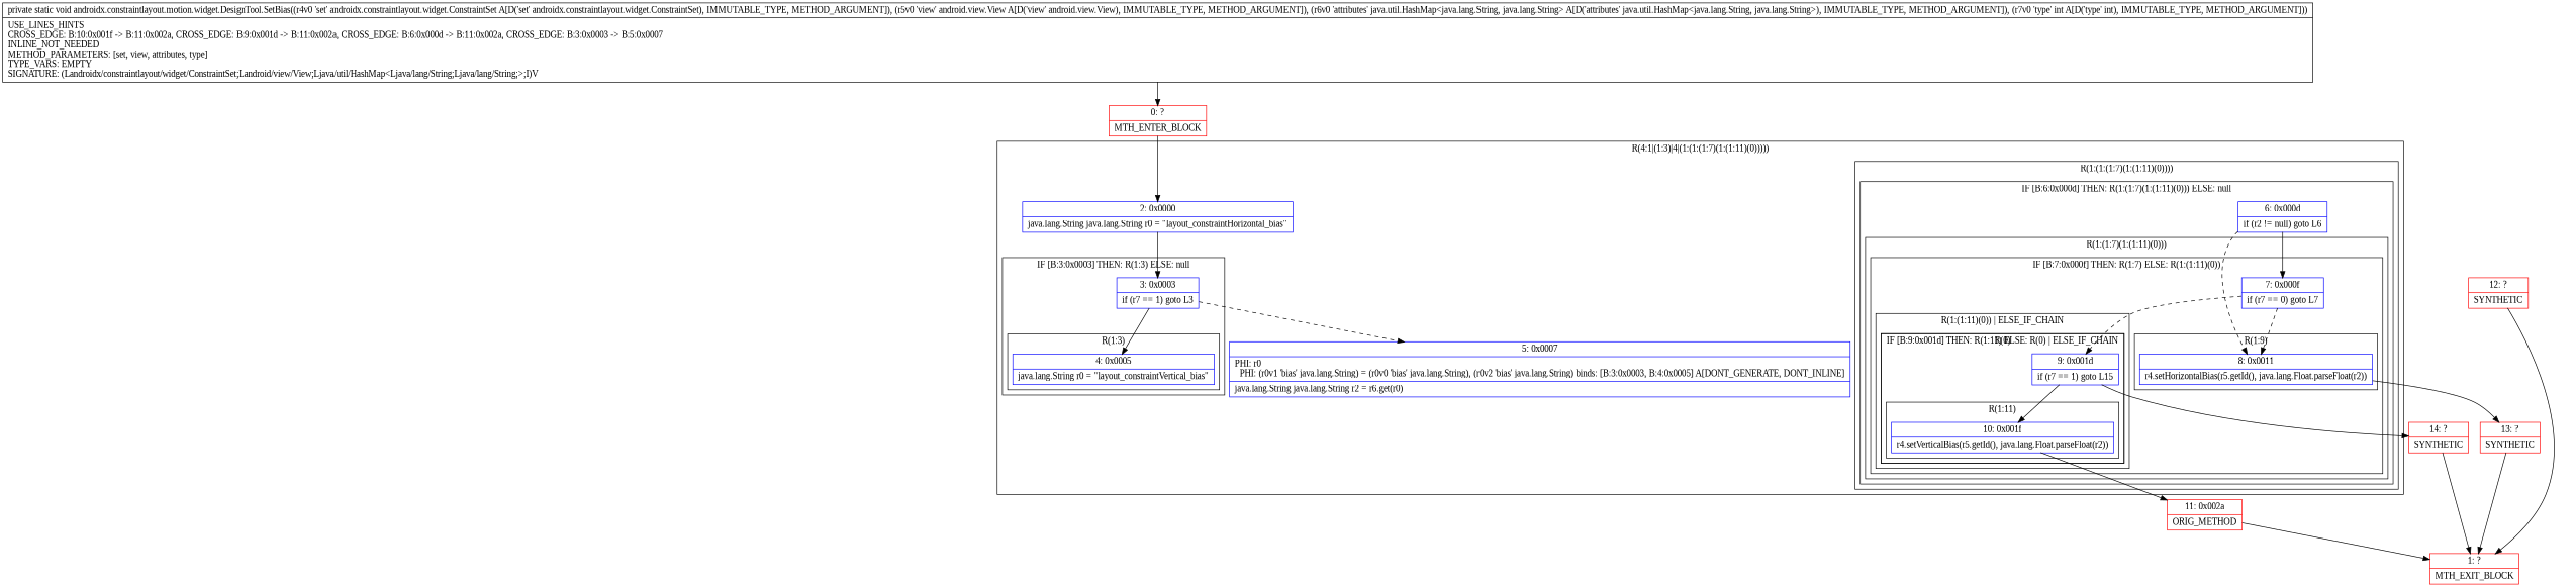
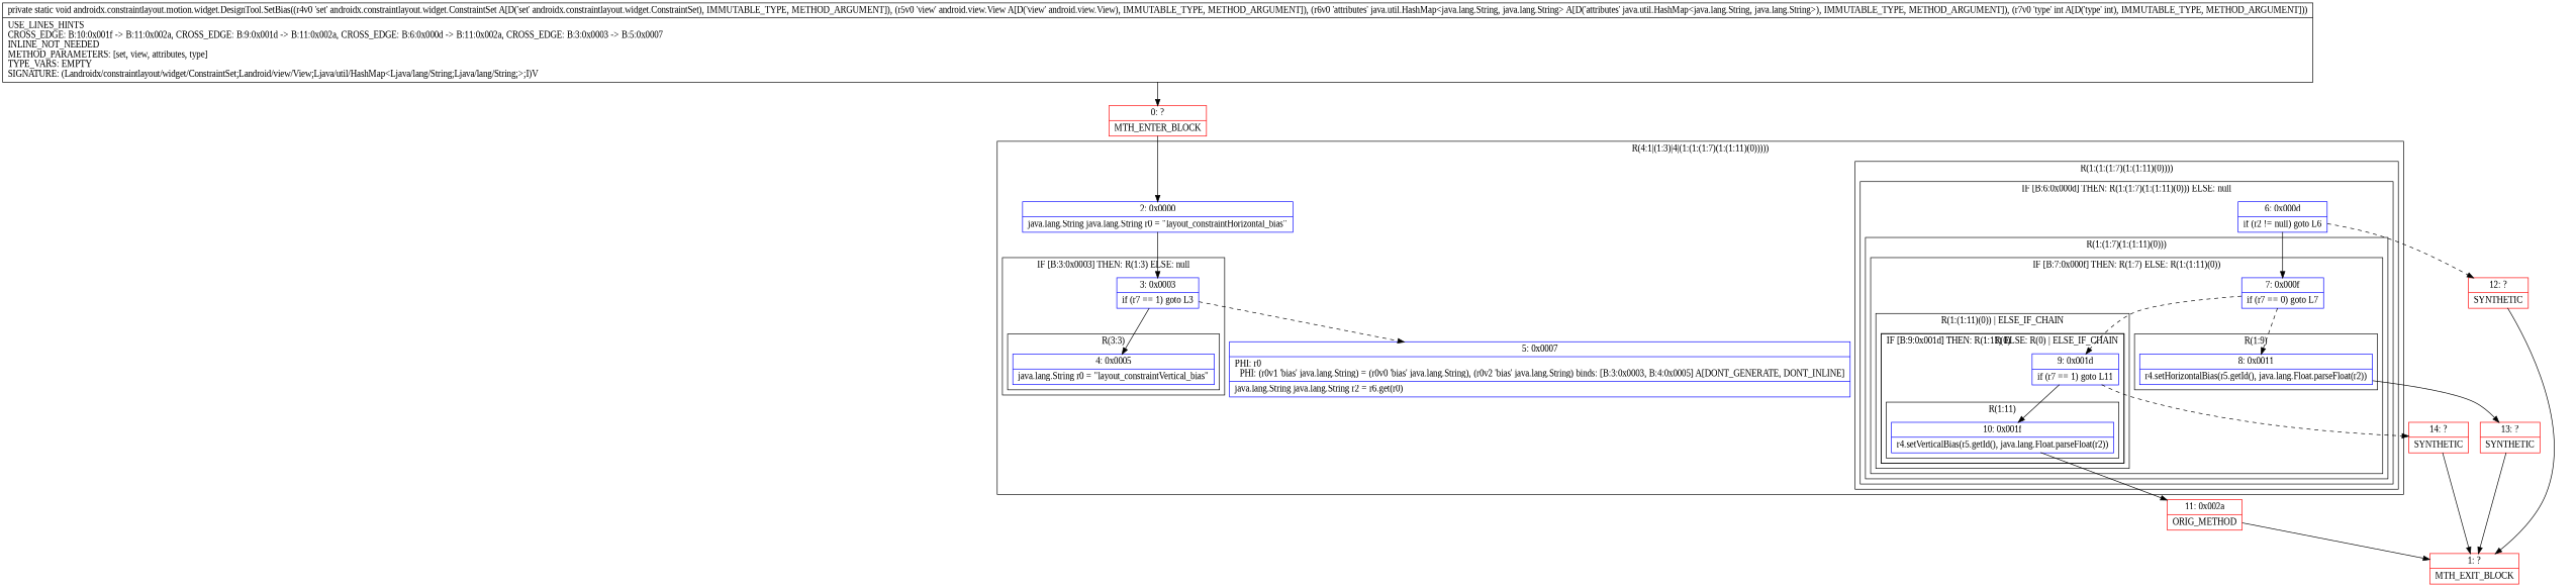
  digraph {
    fontname="Liberation Serif"
    node [color=blue fontname="Liberation Serif" shape=record]
    edge [fontname="Liberation Serif"]
    n1 [label="{4\:\ 0x0005|java.lang.String r0 = \"layout_constraintVertical_bias\"\l}"]
    n2 [label="{3\:\ 0x0003|if (r7 == 1) goto L3\l}"]
    n3 [label="{8\:\ 0x0011|r4.setHorizontalBias(r5.getId(), java.lang.Float.parseFloat(r2))\l}"]
    n4 [label="{10\:\ 0x001f|r4.setVerticalBias(r5.getId(), java.lang.Float.parseFloat(r2))\l}"]
-   n5 [label="{9\:\ 0x001d|if (r7 == 1) goto L15\l}"]
+   n5 [label="{9\:\ 0x001d|if (r7 == 1) goto L11\l}"]
    n6 [label="{7\:\ 0x000f|if (r7 == 0) goto L7\l}"]
    n7 [label="{6\:\ 0x000d|if (r2 != null) goto L6\l}"]
    n8 [label="{2\:\ 0x0000|java.lang.String java.lang.String r0 = \"layout_constraintHorizontal_bias\"\l}"]
    n9 [label="{5\:\ 0x0007|PHI: r0 \l  PHI: (r0v1 'bias' java.lang.String) = (r0v0 'bias' java.lang.String), (r0v2 'bias' java.lang.String) binds: [B:3:0x0003, B:4:0x0005] A[DONT_GENERATE, DONT_INLINE]\l|java.lang.String java.lang.String r2 = r6.get(r0)\l}"]
    n10 [color=red label="{13\:\ ?|SYNTHETIC\l}"]
    n11 [color=red label="{11\:\ 0x002a|ORIG_METHOD\l}"]
    n12 [color=red label="{14\:\ ?|SYNTHETIC\l}"]
    n13 [color=red label="{12\:\ ?|SYNTHETIC\l}"]
    n14 [color=red label="{1\:\ ?|MTH_EXIT_BLOCK\l}"]
    n15 [color=red label="{0\:\ ?|MTH_ENTER_BLOCK\l}"]
    n16 [label="{private static void androidx.constraintlayout.motion.widget.DesignTool.SetBias((r4v0 'set' androidx.constraintlayout.widget.ConstraintSet A[D('set' androidx.constraintlayout.widget.ConstraintSet), IMMUTABLE_TYPE, METHOD_ARGUMENT]), (r5v0 'view' android.view.View A[D('view' android.view.View), IMMUTABLE_TYPE, METHOD_ARGUMENT]), (r6v0 'attributes' java.util.HashMap\<java.lang.String, java.lang.String\> A[D('attributes' java.util.HashMap\<java.lang.String, java.lang.String\>), IMMUTABLE_TYPE, METHOD_ARGUMENT]), (r7v0 'type' int A[D('type' int), IMMUTABLE_TYPE, METHOD_ARGUMENT]))  | USE_LINES_HINTS\lCROSS_EDGE: B:10:0x001f \-\> B:11:0x002a, CROSS_EDGE: B:9:0x001d \-\> B:11:0x002a, CROSS_EDGE: B:6:0x000d \-\> B:11:0x002a, CROSS_EDGE: B:3:0x0003 \-\> B:5:0x0007\lINLINE_NOT_NEEDED\lMETHOD_PARAMETERS: [set, view, attributes, type]\lTYPE_VARS: EMPTY\lSIGNATURE: (Landroidx\/constraintlayout\/widget\/ConstraintSet;Landroid\/view\/View;Ljava\/util\/HashMap\<Ljava\/lang\/String;Ljava\/lang\/String;\>;I)V\l}" color=""]
    subgraph cluster_1 {
      label="R(4:1|(1:3)|4|(1:(1:(1:7)(1:(1:11)(0)))))"
      n8
      n9
      subgraph cluster_2 {
        label="IF [B:3:0x0003] THEN: R(1:3) ELSE: null"
        n2
        subgraph cluster_3 {
-         label="R(1:3)"
+         label="R(3:3)"
          n1
        }
      }
      subgraph cluster_4 {
        label="R(1:(1:(1:7)(1:(1:11)(0))))"
        subgraph cluster_5 {
          label="IF [B:6:0x000d] THEN: R(1:(1:7)(1:(1:11)(0))) ELSE: null"
          n7
          subgraph cluster_6 {
            label="R(1:(1:7)(1:(1:11)(0)))"
            subgraph cluster_7 {
              label="IF [B:7:0x000f] THEN: R(1:7) ELSE: R(1:(1:11)(0))"
              n6
              subgraph cluster_8 {
                label="R(1:9)"
                n3
              }
              subgraph cluster_9 {
                label="R(1:(1:11)(0)) | ELSE_IF_CHAIN\l"
                subgraph cluster_10 {
                  label="IF [B:9:0x001d] THEN: R(1:11) ELSE: R(0) | ELSE_IF_CHAIN\l"
                  n5
                  subgraph cluster_11 {
                    label="R(1:11)"
                    n4
                  }
                  subgraph cluster_12 {
                    label="R(0)"
                  }
                }
              }
            }
          }
        }
      }
    }
    n2 -> n1
    n2 -> n9 [style=dashed]
    n3 -> n10
    n4 -> n11
    n5 -> n4
-   n5 -> n12 [style=solid]
+   n5 -> n12 [style=dashed]
    n6 -> n3 [style=dashed]
    n6 -> n5 [style=dashed]
    n7 -> n6
-   n7 -> n3 [style=dashed]
+   n7 -> n13 [style=dashed]
    n8 -> n2
    n10 -> n14
    n11 -> n14
    n12 -> n14
    n13 -> n14
    n15 -> n8
    n16 -> n15
  }
